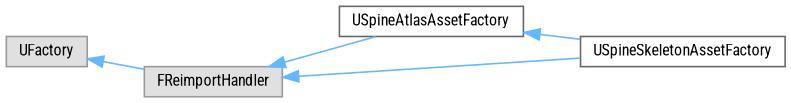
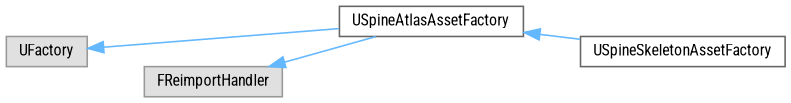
  digraph {
    fontname="Roboto Condensed"
    rankdir=LR
    node [color=grey60 fillcolor="#E0E0E0" fontname="Roboto Condensed" fontsize=10 shape=box style=filled]
    edge [color=steelblue1 dir=back fontname="Roboto Condensed" fontsize=10 labelfontname=Helvetica labelfontsize=10 style=solid]
    n1 [height=0.2 label=FReimportHandler width=0.4]
    n2 [color=grey40 fillcolor=white height=0.2 label=USpineAtlasAssetFactory width=0.4]
    n3 [color=grey40 fillcolor=white height=0.2 label=USpineSkeletonAssetFactory width=0.4]
    n4 [height=0.2 label=UFactory width=0.4]
    n1 -> n2
-   n1 -> n3
    n2 -> n3
-   n4 -> n1
+   n4 -> n2
  }
